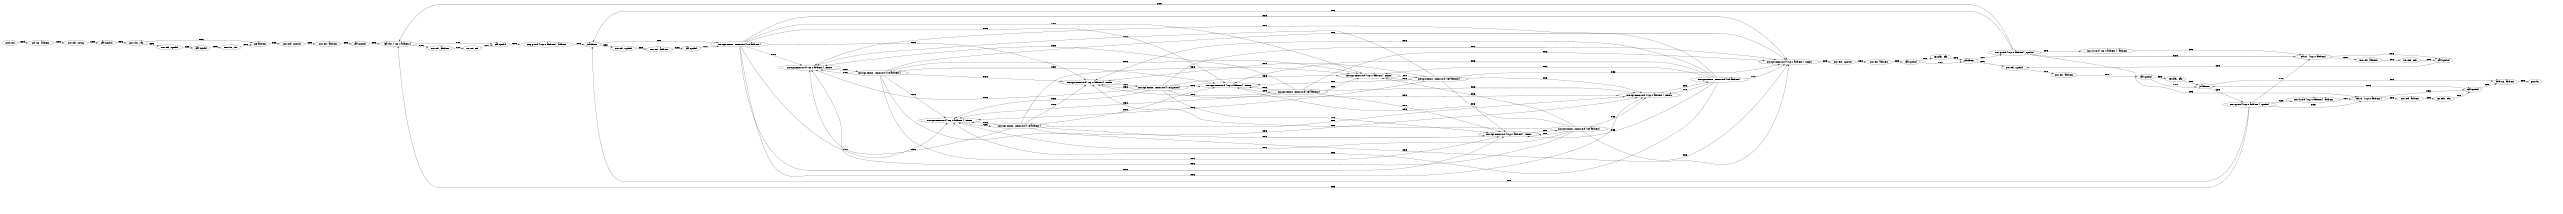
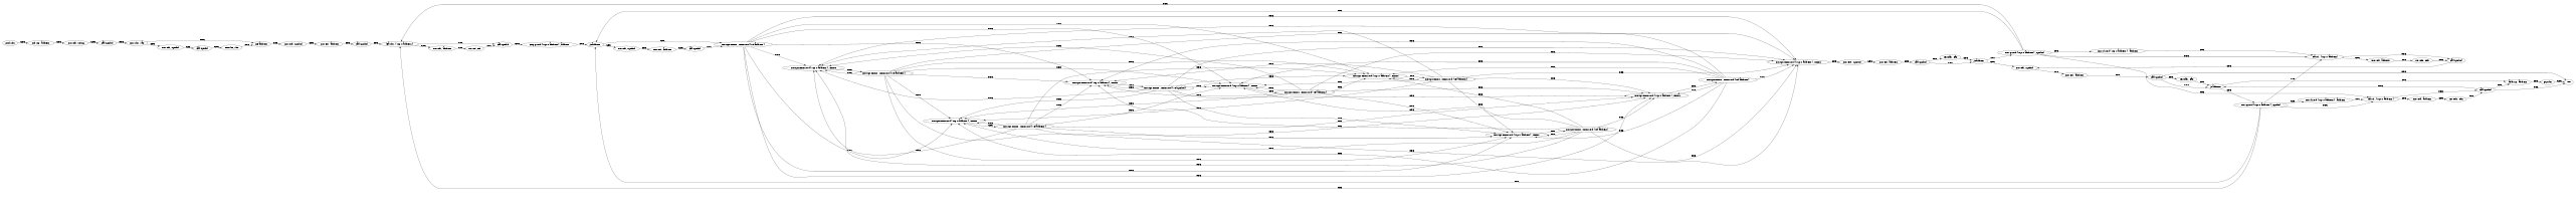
  digraph {
    rankdir=LR
    n1 [label="push rbx"]
    n2 [label="sub rsp , address"]
    n3 [label="mov edi , string"]
    n4 [label="call symbol"]
    n5 [label="mov rbx , rax"]
    n6 [label="mov edi , symbol"]
    n7 [label="jne address"]
    n8 [label="call symbol"]
    n9 [label="mov edi , symbol"]
    n10 [label="test rbx , rbx"]
    n11 [label="lea rdx , [ rsp + address ]"]
    n12 [label="mov edi , address"]
    n13 [label="call symbol"]
    n14 [label="mov esi , address"]
    n15 [label="xor esi , esi"]
    n16 [label="cmp qword [ rsp + address ] , address"]
    n17 [label="call symbol"]
    n18 [label="je address"]
    n19 [label="movups xmm0 , xmmword [ rel address ]"]
    n20 [label="mov edi , symbol"]
    n21 [label="movups xmmword [ rsp + address ] , xmm0"]
    n22 [label="movups xmmword [ rsp + address ] , xmm0"]
    n23 [label="movups xmmword [ rsp + address ] , xmm0"]
    n24 [label="movups xmmword [ rsp + address ] , xmm0"]
    n25 [label="movups xmmword [ rsp + address ] , xmm0"]
    n26 [label="movups xmmword [ rsp + address ] , xmm0"]
    n27 [label="movups xmmword [ rsp + address ] , xmm0"]
    n28 [label="movups xmmword [ rsp + address ] , xmm0"]
    n29 [label="mov esi , address"]
    n30 [label="movups xmm0 , xmmword [ rel address ]"]
    n31 [label="movups xmm0 , xmmword [ rel address ]"]
    n32 [label="movups xmm0 , xmmword [ rel address ]"]
    n33 [label="movups xmm0 , xmmword [ rel address ]"]
    n34 [label="movups xmm0 , xmmword [ rel address ]"]
    n35 [label="movups xmm0 , xmmword [ rel address ]"]
    n36 [label="movups xmm0 , xmmword [ rel symbol ]"]
    n37 [label="mov edi , symbol"]
    n38 [label="call symbol"]
    n39 [label="mov esi , address"]
    n40 [label="call symbol"]
    n41 [label="test eax , eax"]
    n42 [label="je address"]
    n43 [label="mov edi , symbol"]
    n44 [label="mov qword [ rsp + address ] , symbol"]
    n45 [label="mov esi , address"]
    n46 [label="mov dword [ rsp + address ] , address"]
    n47 [label="lea rsi , [ rsp + address ]"]
    n48 [label="lea rsi , [ rsp + address ]"]
    n49 [label="call symbol"]
    n50 [label="mov edi , address"]
    n51 [label="call symbol"]
    n52 [label="mov edi , address"]
    n53 [label="call symbol"]
    n54 [label="test eax , eax"]
    n55 [label="je address"]
+   n56 [label=retn]
    n57 [label="add rsp , address"]
    n58 [label="mov qword [ rsp + address ] , symbol"]
    n59 [label="pop rbx"]
    n60 [label="mov dword [ rsp + address ] , address"]
    n61 [label="xor edx , edx"]
    n62 [label="xor edx , edx"]
    n1 -> n2 [label=CFG]
    n2 -> n3 [label=CFG]
    n3 -> n4 [label=CFG]
    n4 -> n5 [label=DFG]
    n5 -> n6 [label=CFG]
    n5 -> n7 [label=DFG]
    n6 -> n8 [label=CFG]
    n7 -> n9 [label=CFG]
    n8 -> n10 [label=CFG]
    n9 -> n14 [label=CFG]
    n10 -> n7 [label=CFG]
    n11 -> n12 [label=CFG]
    n11 -> n13 [label=DFG]
    n12 -> n15 [label=CFG]
    n13 -> n16 [label=CFG]
    n14 -> n17 [label=CFG]
    n15 -> n13 [label=CFG]
    n16 -> n18 [label=CFG]
    n17 -> n11 [label=CFG]
    n18 -> n19 [label=CFG]
    n18 -> n20 [label=CFG]
    n19 -> n21 [label=DFG]
    n19 -> n22 [label=DFG]
    n19 -> n23 [label=DFG]
    n19 -> n24 [label=DFG]
    n19 -> n25 [label=DFG]
    n19 -> n26 [label=DFG]
    n19 -> n27 [label=DFG]
    n19 -> n28 [label=DFG]
    n20 -> n29 [label=CFG]
    n21 -> n30 [label=CFG]
    n22 -> n31 [label=CFG]
    n23 -> n32 [label=CFG]
    n24 -> n33 [label=CFG]
    n25 -> n34 [label=CFG]
    n26 -> n35 [label=CFG]
    n27 -> n36 [label=CFG]
    n28 -> n37 [label=CFG]
    n29 -> n38 [label=CFG]
    n30 -> n21 [label=DFG]
    n30 -> n22 [label=DFG]
    n30 -> n23 [label=DFG]
    n30 -> n24 [label=DFG]
    n30 -> n25 [label=DFG]
    n30 -> n26 [label=DFG]
    n30 -> n27 [label=DFG]
    n30 -> n28 [label=DFG]
    n31 -> n21 [label=DFG]
    n31 -> n22 [label=DFG]
    n31 -> n23 [label=DFG]
    n31 -> n24 [label=DFG]
    n31 -> n25 [label=DFG]
    n31 -> n26 [label=DFG]
    n31 -> n27 [label=DFG]
    n31 -> n28 [label=DFG]
    n32 -> n21 [label=DFG]
    n32 -> n22 [label=DFG]
    n32 -> n23 [label=DFG]
    n32 -> n24 [label=DFG]
    n32 -> n25 [label=DFG]
    n32 -> n26 [label=DFG]
    n32 -> n27 [label=DFG]
    n32 -> n28 [label=DFG]
    n33 -> n21 [label=DFG]
    n33 -> n22 [label=DFG]
    n33 -> n23 [label=DFG]
    n33 -> n24 [label=DFG]
    n33 -> n25 [label=DFG]
    n33 -> n26 [label=DFG]
    n33 -> n27 [label=DFG]
    n33 -> n28 [label=DFG]
    n34 -> n21 [label=DFG]
    n34 -> n22 [label=DFG]
    n34 -> n23 [label=DFG]
    n34 -> n24 [label=DFG]
    n34 -> n25 [label=DFG]
    n34 -> n26 [label=DFG]
    n34 -> n27 [label=DFG]
    n34 -> n28 [label=DFG]
    n35 -> n21 [label=DFG]
    n35 -> n22 [label=DFG]
    n35 -> n23 [label=DFG]
    n35 -> n24 [label=DFG]
    n35 -> n25 [label=DFG]
    n35 -> n26 [label=DFG]
    n35 -> n27 [label=DFG]
    n35 -> n28 [label=DFG]
    n36 -> n21 [label=DFG]
    n36 -> n22 [label=DFG]
    n36 -> n23 [label=DFG]
    n36 -> n24 [label=DFG]
    n36 -> n25 [label=DFG]
    n36 -> n26 [label=DFG]
    n36 -> n27 [label=DFG]
    n36 -> n28 [label=DFG]
    n37 -> n39 [label=CFG]
    n38 -> n19 [label=CFG]
    n39 -> n40 [label=CFG]
    n40 -> n41 [label=CFG]
    n40 -> n42 [label=DFG]
    n41 -> n42 [label=CFG]
    n42 -> n43 [label=CFG]
    n42 -> n44 [label=CFG]
    n43 -> n45 [label=CFG]
    n44 -> n11 [label=DFG]
    n44 -> n18 [label=DFG]
    n44 -> n46 [label=CFG]
    n44 -> n47 [label=DFG]
    n44 -> n48 [label=DFG]
    n45 -> n49 [label=CFG]
    n46 -> n47 [label=CFG]
    n47 -> n50 [label=CFG]
    n47 -> n51 [label=DFG]
    n48 -> n52 [label=CFG]
    n48 -> n53 [label=DFG]
    n49 -> n54 [label=CFG]
    n49 -> n55 [label=DFG]
+   n49 -> n56 [label=DFG]
    n50 -> n61 [label=CFG]
    n51 -> n43 [label=CFG]
    n52 -> n62 [label=CFG]
    n53 -> n55 [label=DFG]
+   n53 -> n56 [label=DFG]
    n53 -> n57 [label=CFG]
    n54 -> n55 [label=CFG]
    n55 -> n57 [label=CFG]
    n55 -> n58 [label=CFG]
    n57 -> n59 [label=CFG]
    n58 -> n11 [label=DFG]
    n58 -> n18 [label=DFG]
    n58 -> n47 [label=DFG]
    n58 -> n48 [label=DFG]
    n58 -> n60 [label=CFG]
+   n59 -> n56 [label=CFG]
    n60 -> n48 [label=CFG]
    n61 -> n51 [label=CFG]
    n62 -> n53 [label=CFG]
  }
